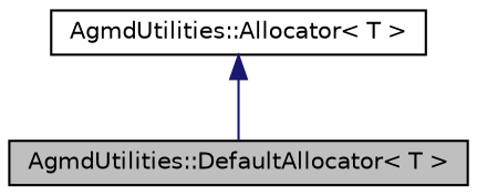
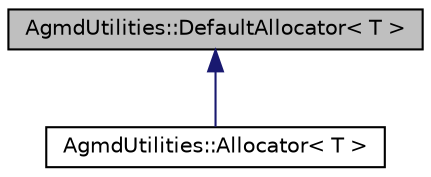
  digraph {
    node [color=black fontname=Helvetica fontsize=10 shape=record style=filled]
    n1 [fillcolor=grey75 fontcolor=black height=0.2 label="AgmdUtilities::DefaultAllocator\< T \>" width=0.4]
    n2 [fillcolor=white height=0.2 label="AgmdUtilities::Allocator\< T \>" width=0.4]
-   n2 -> n1 [color=midnightblue dir=back fontname=Helvetica fontsize=10 labelfontname=Helvetica labelfontsize=10 style=solid]
+   n1 -> n2 [color=midnightblue dir=back fontname=Helvetica fontsize=10 labelfontname=Helvetica labelfontsize=10 style=solid]
  }
